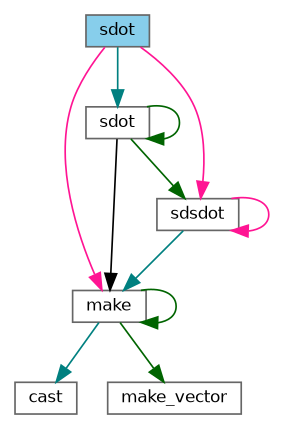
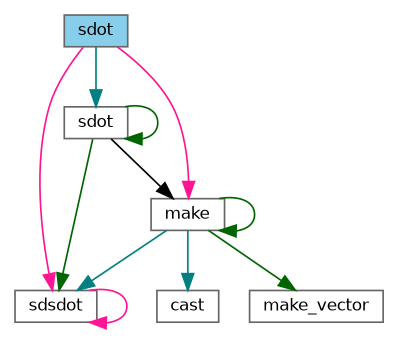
  digraph {
    rankdir=TB
    node [color=grey40 fillcolor=white fontname=Helvetica fontsize=10 shape=box style=filled]
    edge [color=darkgreen fontname=Helvetica fontsize=10 labelfontname=Helvetica labelfontsize=10 style=solid]
    n1 [color=gray40 fillcolor=skyblue fontcolor=black height=0.2 label=sdot width=0.4]
    n2 [height=0.2 label=make width=0.4]
    n3 [height=0.2 label=sdot width=0.4]
    n4 [height=0.2 label=sdsdot width=0.4]
    n5 [height=0.2 label=cast width=0.4]
    n6 [height=0.2 label=make_vector width=0.4]
    n1 -> n2 [color=deeppink]
    n1 -> n3 [color=teal]
    n1 -> n4 [color=deeppink]
    n2 -> n2
    n2 -> n5 [color=teal]
    n2 -> n6
    n3 -> n2 [color=black]
    n3 -> n3
    n3 -> n4
-   n4 -> n2 [color=teal]
+   n2 -> n4 [color=teal]
    n4 -> n4 [color=deeppink]
  }
